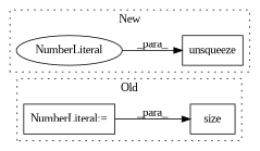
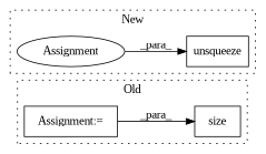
  digraph {
    fontname="Liberation Serif"
    rankdir=LR
    node [a=32 fontname="Liberation Serif" l=1 shape=box]
    edge [fontname="Liberation Serif"]
    n1 [l=6 label=size s=859]
-   n2 [a=7 label="NumberLiteral:=" s=811]
+   n2 [a=7 label="Assignment:=" s=811]
    n3 [l="10,1" label=unsqueeze s="877,888"]
-   n4 [a=34 label=NumberLiteral s=887 shape=ellipse]
+   n4 [a=34 label=Assignment s=887 shape=ellipse]
    subgraph cluster_1 {
      label=Old
      style=dotted
      n1
      n2
    }
    subgraph cluster_2 {
      label=New
      style=dotted
      n3
      n4
    }
    n2 -> n1 [label=_para_]
    n4 -> n3 [label=_para_]
  }
